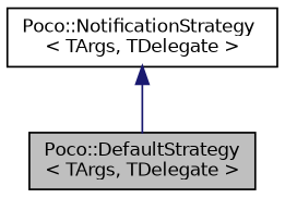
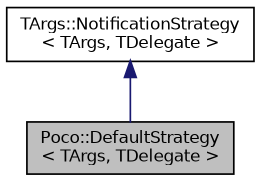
  digraph {
    node [color=black fontname=Helvetica fontsize=10 shape=record style=filled]
    n1 [fillcolor=grey75 fontcolor=black height=0.2 label="Poco::DefaultStrategy\l\< TArgs, TDelegate \>" width=0.4]
-   n2 [fillcolor=white height=0.2 label="Poco::NotificationStrategy\l\< TArgs, TDelegate \>" width=0.4]
+   n2 [fillcolor=white height=0.2 label="TArgs::NotificationStrategy\l\< TArgs, TDelegate \>" width=0.4]
    n2 -> n1 [color=midnightblue dir=back fontname=Helvetica fontsize=10 labelfontname=Helvetica labelfontsize=10 style=solid]
  }
